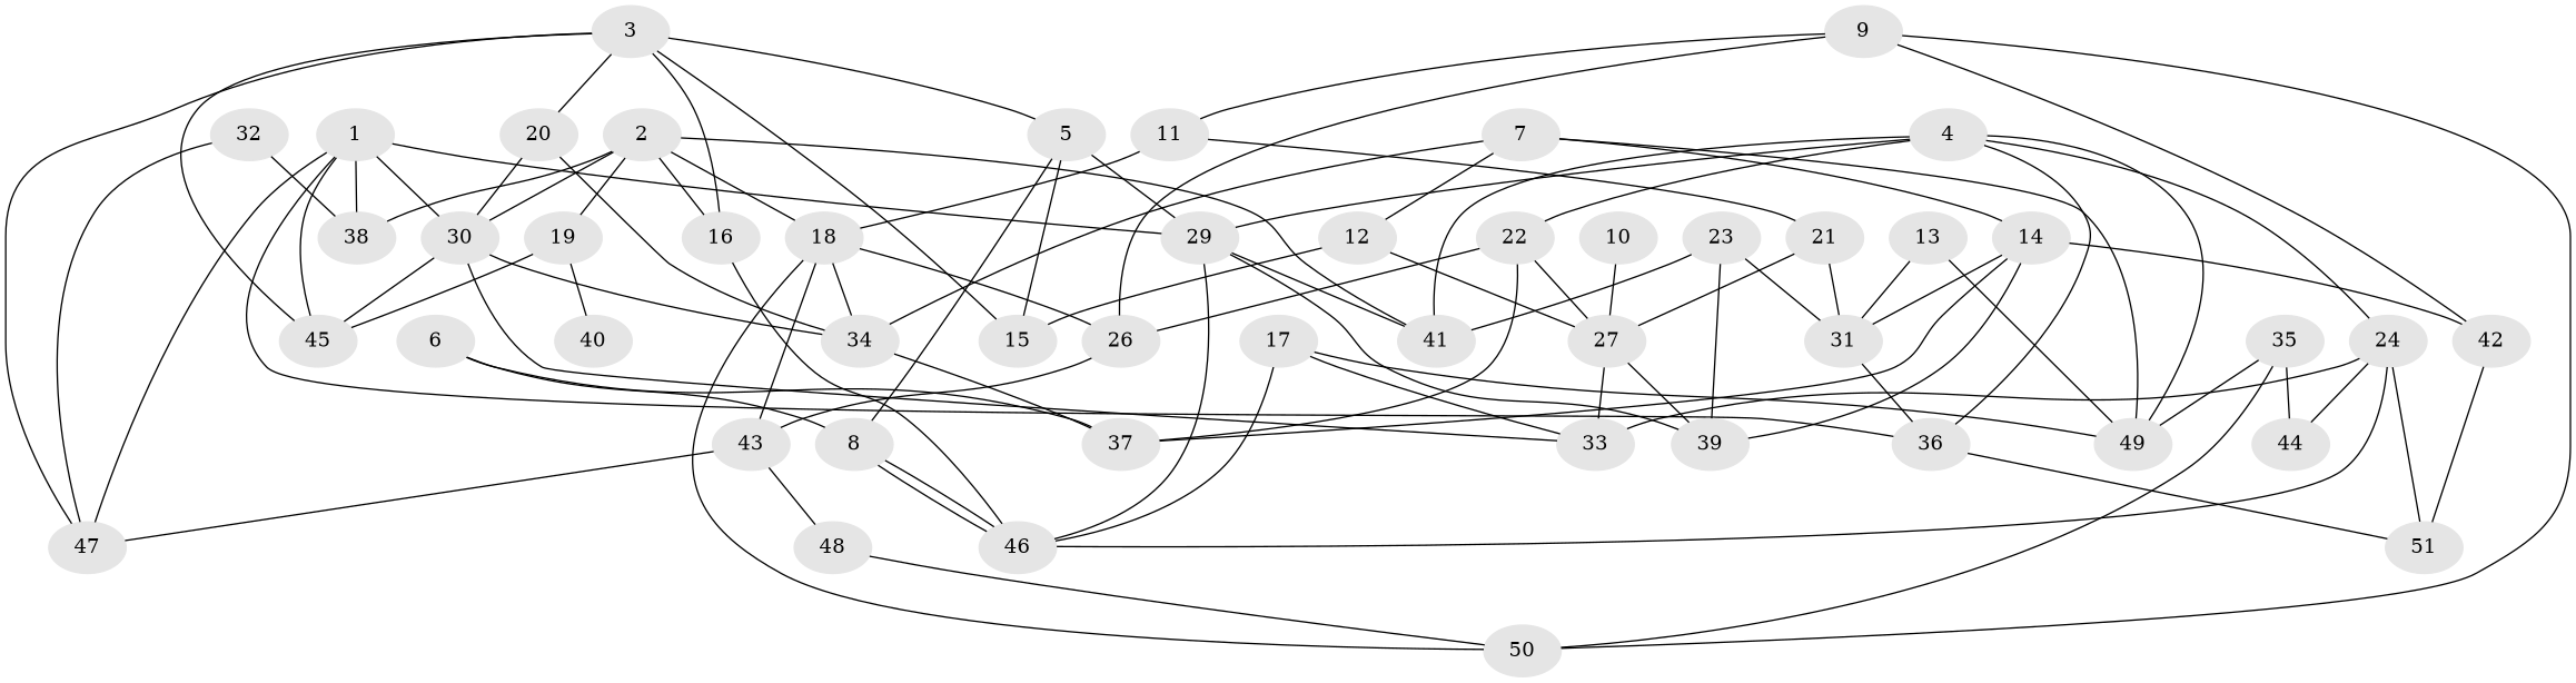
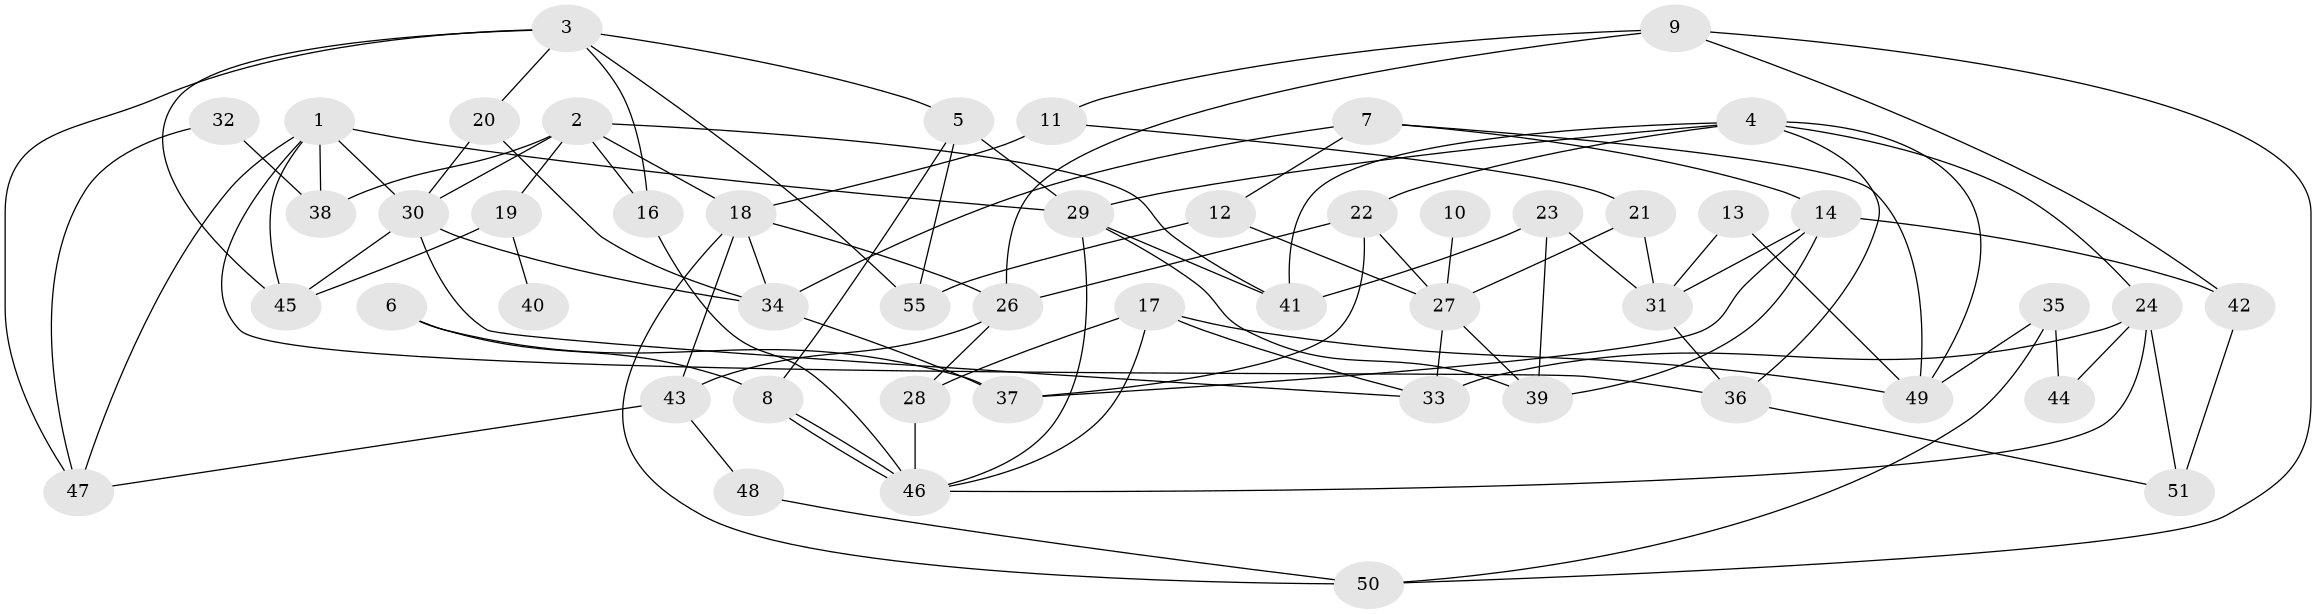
  graph {
    node [color=gray90 style=filled]
    1
    29
    30
    36
    38
    45
    47
    41
    46
    39
    34
    33
    51
    2
    16
    18
    19
    26
    50
    43
    40
    3
    5
-   15
+   15 [label=55]
    20
    8
    4
    22
    24
    49
    37
    27
    44
    6
    7
    12
    14
    42
    31
    9
    11
    21
+   28
    10
    13
    17
    48
    23
    32
    35
    1 -- 29
    1 -- 30
    1 -- 36
    1 -- 38
    1 -- 45
    1 -- 47
    29 -- 41
    29 -- 46
    29 -- 39
    30 -- 45
    30 -- 34
    30 -- 33
    36 -- 51
    34 -- 37
    2 -- 30
    2 -- 38
    2 -- 41
    2 -- 16
    2 -- 18
    2 -- 19
    16 -- 46
    18 -- 34
    18 -- 26
    18 -- 50
    18 -- 43
    19 -- 45
    19 -- 40
    26 -- 43
+   26 -- 28
    43 -- 47
    43 -- 48
    3 -- 45
    3 -- 47
    3 -- 16
    3 -- 5
    3 -- 15
    3 -- 20
    5 -- 29
    5 -- 15
    5 -- 8
    20 -- 30
    20 -- 34
    8 -- 46
    8 -- 46
    4 -- 29
    4 -- 36
    4 -- 41
    4 -- 22
    4 -- 24
    4 -- 49
    22 -- 26
    22 -- 37
    22 -- 27
    24 -- 46
    24 -- 33
    24 -- 51
    24 -- 44
    27 -- 39
    27 -- 33
    6 -- 8
    6 -- 37
    7 -- 34
    7 -- 49
    7 -- 12
    7 -- 14
    12 -- 15
    12 -- 27
    14 -- 39
    14 -- 37
    14 -- 42
    14 -- 31
    42 -- 51
    31 -- 36
    9 -- 26
    9 -- 50
    9 -- 42
    9 -- 11
    11 -- 18
    11 -- 21
    21 -- 27
    21 -- 31
+   28 -- 46
    10 -- 27
    13 -- 49
    13 -- 31
    17 -- 46
    17 -- 33
    17 -- 49
+   17 -- 28
    48 -- 50
    23 -- 41
    23 -- 39
    23 -- 31
    32 -- 38
    32 -- 47
    35 -- 50
    35 -- 49
    35 -- 44
  }
